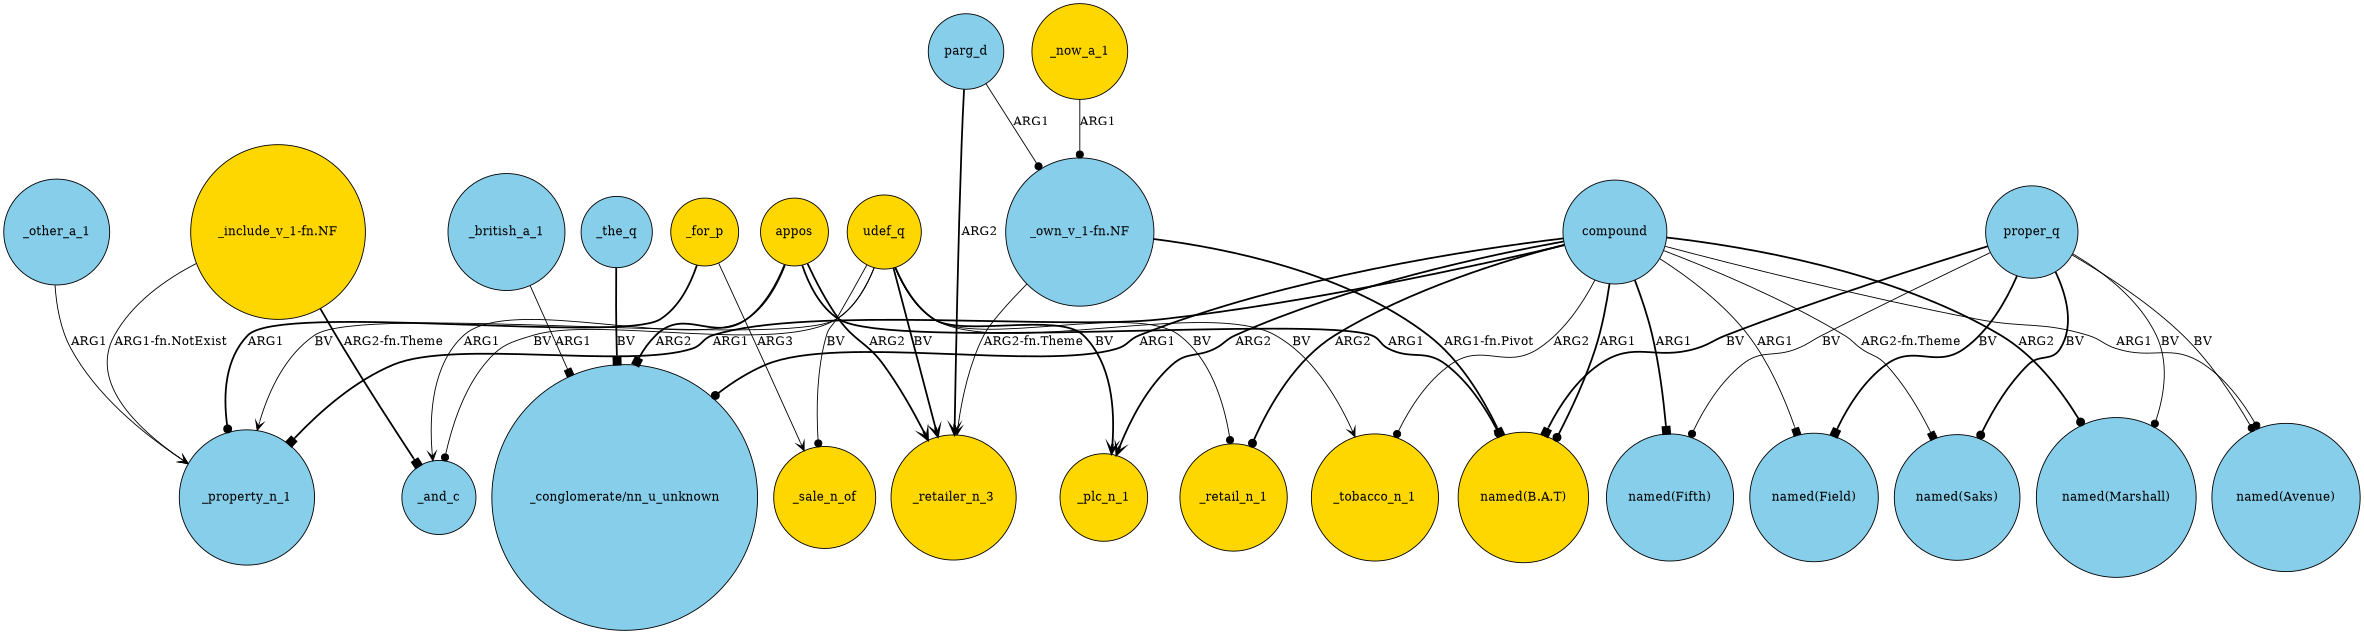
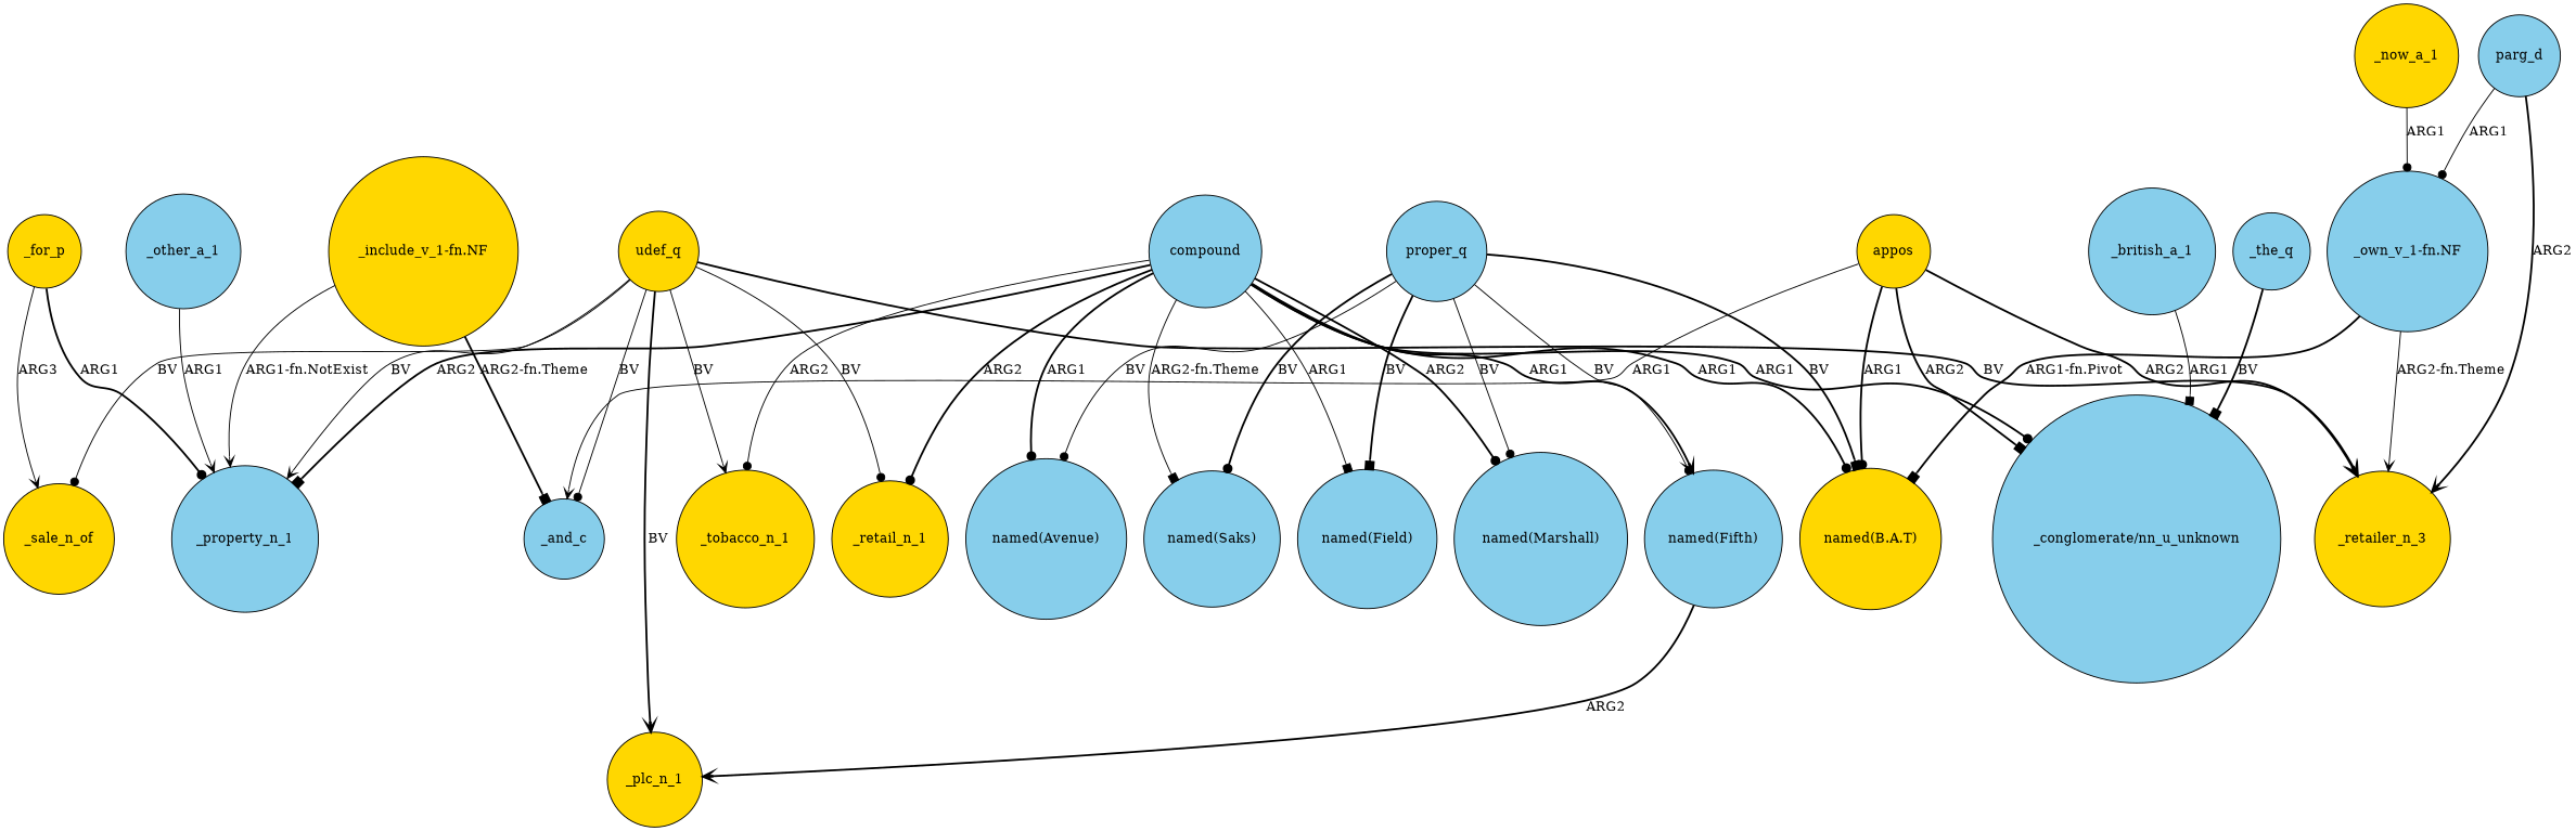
  digraph {
    fontname="DejaVu Serif"
    node [fillcolor=skyblue fontname="DejaVu Serif" shape=circle style=filled]
    edge [arrowhead=dot fontname="DejaVu Serif" style=solid]
    _other_a_1
    _property_n_1
    appos [fillcolor=gold]
    "named(B.A.T)" [fillcolor=gold]
    "_conglomerate/nn_u_unknown"
    _and_c
    n7 [fillcolor=gold label=_retailer_n_3]
    compound
    "named(Field)"
    _tobacco_n_1 [fillcolor=gold]
    "named(Fifth)"
    "named(Saks)"
    _retail_n_1 [fillcolor=gold]
    "named(Marshall)"
    "named(Avenue)"
    _plc_n_1 [fillcolor=gold]
    _british_a_1
    proper_q
    _for_p [fillcolor=gold]
    _sale_n_of [fillcolor=gold]
    "_own_v_1-fn.NF"
    parg_d
    _the_q
    _now_a_1 [fillcolor=gold]
    "_include_v_1-fn.NF" [fillcolor=gold]
    udef_q [fillcolor=gold]
    _other_a_1 -> _property_n_1 [arrowhead=vee label=ARG1]
    appos -> "named(B.A.T)" [label=ARG1 style=bold]
    appos -> "_conglomerate/nn_u_unknown" [arrowhead=box label=ARG2 style=bold]
    appos -> _and_c [arrowhead=vee label=ARG1]
    appos -> n7 [arrowhead=vee label=ARG2 style=bold]
-   compound -> _property_n_1 [arrowhead=box label=ARG1 style=bold]
+   compound -> _property_n_1 [arrowhead=box label=ARG2 style=bold]
    compound -> "named(B.A.T)" [label=ARG1 style=bold]
    compound -> "_conglomerate/nn_u_unknown" [label=ARG1 style=bold]
    compound -> "named(Field)" [arrowhead=box label=ARG1]
    compound -> _tobacco_n_1 [label=ARG2]
-   compound -> "named(Fifth)" [arrowhead=box label=ARG1 style=bold]
+   compound -> "named(Fifth)" [arrowhead=vee label=ARG1 style=bold]
    compound -> "named(Saks)" [arrowhead=box label="ARG2-fn.Theme"]
    compound -> _retail_n_1 [label=ARG2 style=bold]
    compound -> "named(Marshall)" [label=ARG2 style=bold]
-   compound -> "named(Avenue)" [label=ARG1]
-   compound -> _plc_n_1 [arrowhead=vee label=ARG2 style=bold]
+   compound -> "named(Avenue)" [label=ARG1 style=bold]
+   "named(Fifth)" -> _plc_n_1 [arrowhead=vee label=ARG2 style=bold]
    _british_a_1 -> "_conglomerate/nn_u_unknown" [arrowhead=box label=ARG1]
    proper_q -> "named(B.A.T)" [arrowhead=box label=BV style=bold]
    proper_q -> "named(Field)" [arrowhead=box label=BV style=bold]
    proper_q -> "named(Fifth)" [label=BV]
    proper_q -> "named(Saks)" [label=BV style=bold]
    proper_q -> "named(Marshall)" [label=BV]
    proper_q -> "named(Avenue)" [label=BV]
    _for_p -> _property_n_1 [label=ARG1 style=bold]
    _for_p -> _sale_n_of [arrowhead=vee label=ARG3]
    "_own_v_1-fn.NF" -> "named(B.A.T)" [arrowhead=box label="ARG1-fn.Pivot" style=bold]
    "_own_v_1-fn.NF" -> n7 [arrowhead=vee label="ARG2-fn.Theme"]
    parg_d -> n7 [arrowhead=vee label=ARG2 style=bold]
    parg_d -> "_own_v_1-fn.NF" [label=ARG1]
    _the_q -> "_conglomerate/nn_u_unknown" [arrowhead=box label=BV style=bold]
    _now_a_1 -> "_own_v_1-fn.NF" [label=ARG1]
    "_include_v_1-fn.NF" -> _property_n_1 [arrowhead=vee label="ARG1-fn.NotExist"]
    "_include_v_1-fn.NF" -> _and_c [arrowhead=box label="ARG2-fn.Theme" style=bold]
    udef_q -> _property_n_1 [arrowhead=vee label=BV]
    udef_q -> _and_c [label=BV]
    udef_q -> n7 [arrowhead=vee label=BV style=bold]
    udef_q -> _tobacco_n_1 [arrowhead=vee label=BV]
    udef_q -> _retail_n_1 [label=BV]
    udef_q -> _plc_n_1 [arrowhead=vee label=BV style=bold]
    udef_q -> _sale_n_of [label=BV]
  }
